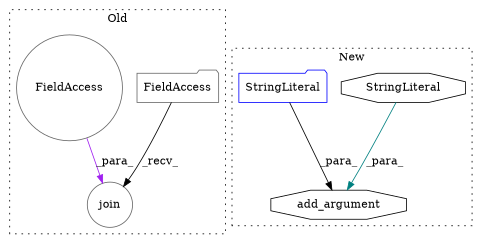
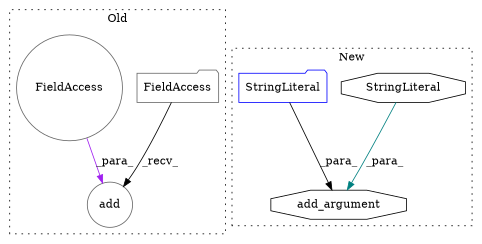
  digraph {
    node [a=32 shape=circle color=gray40]
    edge [color=black]
-   n1 [l="5,1" label=join s="3967,3998"]
+   n1 [l="5,1" label=add s="3967,3998"]
    n2 [a=22 l=7 label=FieldAccess s=3959 shape=folder]
    n3 [a=22 l=4 label=FieldAccess s=3972]
    n4 [l="13,1" label=add_argument s="648,691" shape=octagon color=black]
    n5 [a=45 l=9 label=StringLiteral s=682 shape=octagon color=black]
    n6 [a=45 l=13 label=StringLiteral s=661 shape=folder color=blue]
    subgraph cluster_1 {
      label=Old
      style=dotted
      n1
      n2
      n3
    }
    subgraph cluster_2 {
      label=New
      style=dotted
      n4
      n5
      n6
    }
    n2 -> n1 [label=_recv_]
    n3 -> n1 [label=_para_ color=purple]
    n5 -> n4 [label=_para_ color=teal]
    n6 -> n4 [label=_para_]
  }
